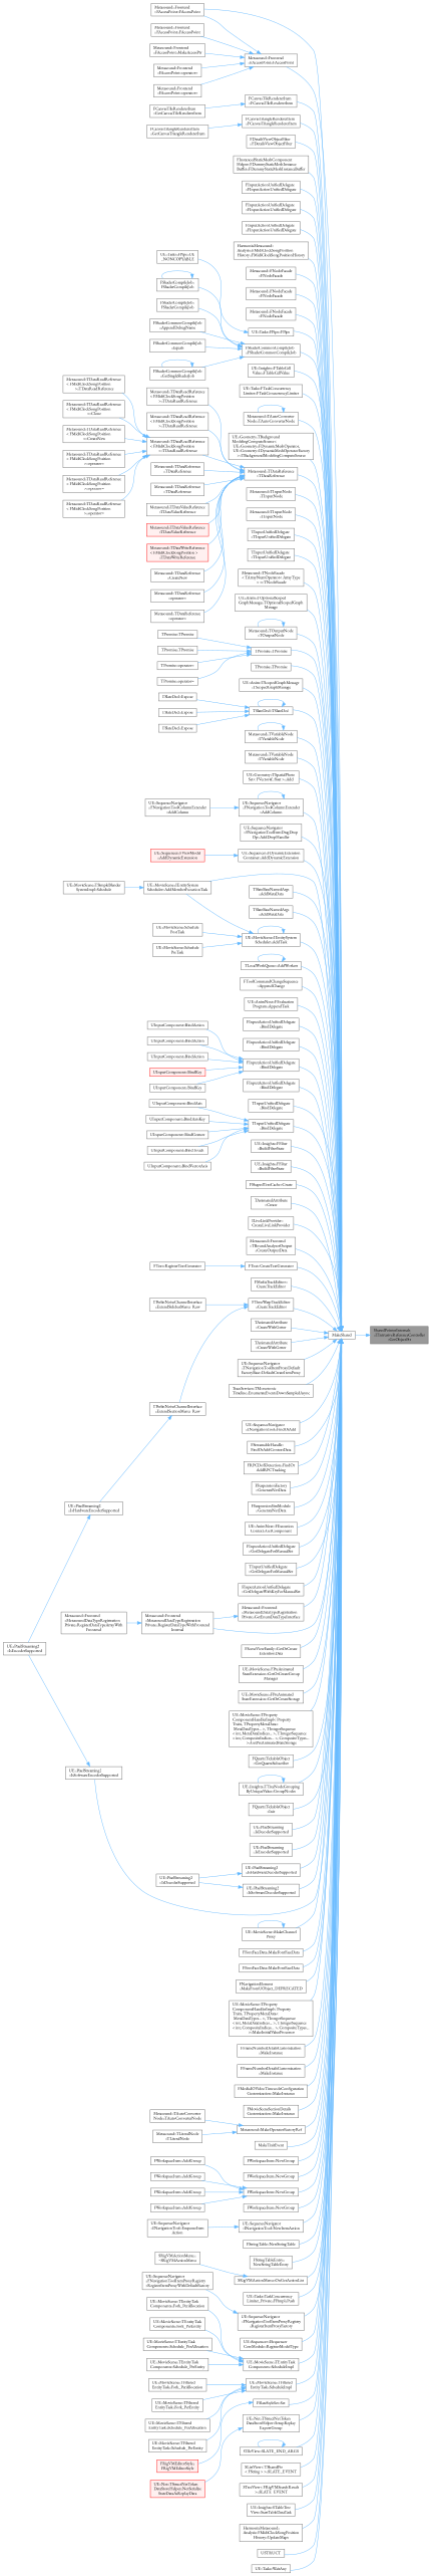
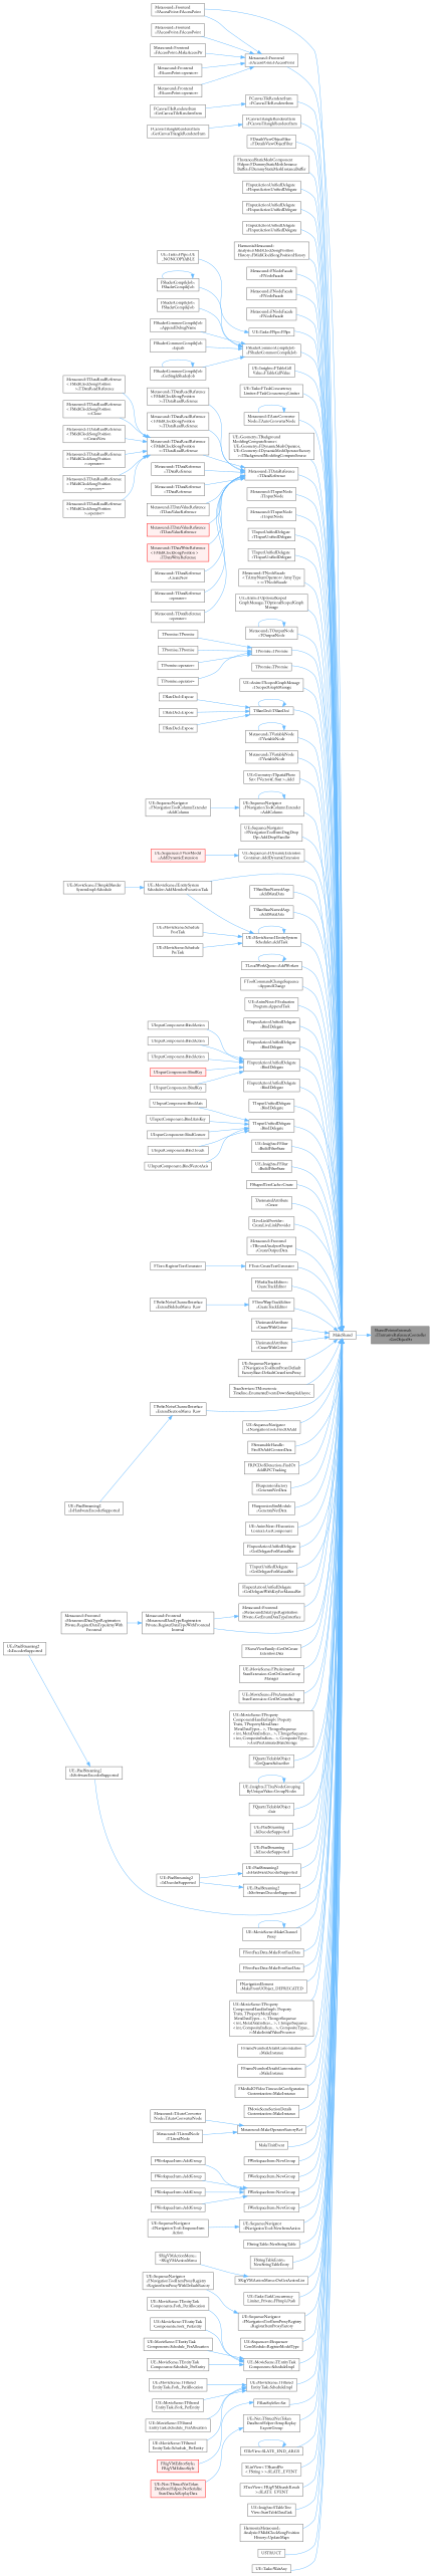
  digraph {
    fontname="EB Garamond"
    rankdir=RL
    node [color=grey40 fillcolor=white fontname="EB Garamond" fontsize=10 shape=box style=filled]
    edge [color=steelblue1 dir=back fontname="EB Garamond" fontsize=10 labelfontname=Helvetica labelfontsize=10 style=solid]
    n1 [color=gray40 fillcolor=grey60 fontcolor=black height=0.2 label="SharedPointerInternals\l::TIntrusiveReferenceController\l::GetObjectPtr" width=0.4]
    n2 [height=0.2 label=MakeShared width=0.4]
    n3 [height=0.2 label="Metasound::Frontend\l::FAccessPoint::FAccessPoint" width=0.4]
    n4 [height=0.2 label="Metasound::Frontend\l::FAccessPoint::FAccessPoint" width=0.4]
    n5 [height=0.2 label="FCanvasTileRendererItem\l::FCanvasTileRendererItem" width=0.4]
    n6 [height=0.2 label="FCanvasTriangleRendererItem\l::FCanvasTriangleRendererItem" width=0.4]
    n7 [height=0.2 label="FDetailsViewObjectFilter\l::FDetailsViewObjectFilter" width=0.4]
    n8 [height=0.2 label="FInstancedStaticMeshComponent\lHelper::FDummyStaticMeshInstance\lBuffer::FDummyStaticMeshInstanceBuffer" width=0.4]
    n9 [height=0.2 label="FInputActionUnifiedDelegate\l::FInputActionUnifiedDelegate" width=0.4]
    n10 [height=0.2 label="FInputActionUnifiedDelegate\l::FInputActionUnifiedDelegate" width=0.4]
    n11 [height=0.2 label="FInputActionUnifiedDelegate\l::FInputActionUnifiedDelegate" width=0.4]
    n12 [height=0.2 label="HarmonixMetasound::\lAnalysis::FMidiClockSongPosition\lHistory::FMidiClockSongPositionHistory" width=0.4]
    n13 [height=0.2 label="Metasound::FNodeFacade\l::FNodeFacade" width=0.4]
    n14 [height=0.2 label="Metasound::FNodeFacade\l::FNodeFacade" width=0.4]
    n15 [height=0.2 label="Metasound::FNodeFacade\l::FNodeFacade" width=0.4]
    n16 [height=0.2 label="UE::Tasks::FPipe::FPipe" width=0.4]
    n17 [height=0.2 label="FShaderCommonCompileJob\l::FShaderCommonCompileJob" width=0.4]
    n18 [height=0.2 label="UE::Insights::FTableCell\lValue::FTableCellValue" width=0.4]
    n19 [height=0.2 label="UE::Tasks::FTaskConcurrency\lLimiter::FTaskConcurrencyLimiter" width=0.4]
    n20 [height=0.2 label="Metasound::TAutoConverter\lNode::TAutoConverterNode" width=0.4]
    n21 [height=0.2 label="UE::Geometry::TBackground\lModelingComputeSource\<\l UE::Geometry::FDynamicMeshOperator,\l UE::Geometry::IDynamicMeshOperatorFactory\l \>::TBackgroundModelingComputeSource" width=0.4]
    n22 [height=0.2 label="Metasound::TDataReference\l::TDataReference" width=0.4]
    n23 [height=0.2 label="Metasound::TInputNode\l::TInputNode" width=0.4]
    n24 [height=0.2 label="Metasound::TInputNode\l::TInputNode" width=0.4]
    n25 [height=0.2 label="TInputUnifiedDelegate\l::TInputUnifiedDelegate" width=0.4]
    n26 [height=0.2 label="TInputUnifiedDelegate\l::TInputUnifiedDelegate" width=0.4]
    n27 [height=0.2 label="Metasound::TNodeFacade\l\< TArrayNumOperator\< ArrayType\l \> \>::TNodeFacade" width=0.4]
    n28 [height=0.2 label="UE::Anim::TOptionalScoped\lGraphMessage::TOptionalScopedGraph\lMessage" width=0.4]
    n29 [height=0.2 label="Metasound::TOutputNode\l::TOutputNode" width=0.4]
    n30 [height=0.2 label="TPromise::TPromise" width=0.4]
    n31 [height=0.2 label="TPromise::TPromise" width=0.4]
    n32 [height=0.2 label="UE::Anim::TScopedGraphMessage\l::TScopedGraphMessage" width=0.4]
    n33 [height=0.2 label="TSlateDecl::TSlateDecl" width=0.4]
    n34 [height=0.2 label="Metasound::TVariableNode\l::TVariableNode" width=0.4]
    n35 [height=0.2 label="Metasound::TVariableNode\l::TVariableNode" width=0.4]
    n36 [height=0.2 label="UE::Geometry::TSpatialPhoto\lSet\< FVector4f, float \>::Add" width=0.4]
    n37 [height=0.2 label="UE::SequenceNavigator\l::FNavigationToolColumnExtender\l::AddColumn" width=0.4]
    n38 [height=0.2 label="UE::SequenceNavigator\l::FNavigationToolItemDragDrop\lOp::AddDropHandler" width=0.4]
    n39 [height=0.2 label="UE::Sequencer::FDynamicExtension\lContainer::AddDynamicExtension" width=0.4]
    n40 [height=0.2 label="UE::MovieScene::IEntitySystem\lScheduler::AddMemberFunctionTask" width=0.4]
    n41 [height=0.2 label="TSlateBaseNamedArgs\l::AddMetaData" width=0.4]
    n42 [height=0.2 label="TSlateBaseNamedArgs\l::AddMetaData" width=0.4]
    n43 [height=0.2 label="UE::MovieScene::IEntitySystem\lScheduler::AddTask" width=0.4]
    n44 [height=0.2 label="TLocalWorkQueue::AddWorkers" width=0.4]
    n45 [height=0.2 label="FToolCommandChangeSequence\l::AppendChange" width=0.4]
    n46 [height=0.2 label="UE::AnimNext::FEvaluation\lProgram::AppendTask" width=0.4]
    n47 [height=0.2 label="FInputActionUnifiedDelegate\l::BindDelegate" width=0.4]
    n48 [height=0.2 label="FInputActionUnifiedDelegate\l::BindDelegate" width=0.4]
    n49 [height=0.2 label="FInputActionUnifiedDelegate\l::BindDelegate" width=0.4]
    n50 [height=0.2 label="FInputActionUnifiedDelegate\l::BindDelegate" width=0.4]
    n51 [height=0.2 label="TInputUnifiedDelegate\l::BindDelegate" width=0.4]
    n52 [height=0.2 label="TInputUnifiedDelegate\l::BindDelegate" width=0.4]
    n53 [height=0.2 label="UE::Insights::FFilter\l::BuildFilterState" width=0.4]
    n54 [height=0.2 label="UE::Insights::FFilter\l::BuildFilterState" width=0.4]
    n55 [height=0.2 label="FShapedTextCache::Create" width=0.4]
    n56 [height=0.2 label="TAnimatedAttribute\l::Create" width=0.4]
    n57 [height=0.2 label="ILiveLinkProvider::\lCreateLiveLinkProvider" width=0.4]
    n58 [height=0.2 label="Metasound::Frontend\l::TBoundAnalyzerOutput\l::CreateOutputData" width=0.4]
    n59 [height=0.2 label="FText::CreateTextGenerator" width=0.4]
    n60 [height=0.2 label="FMediaTrackEditor::\lCreateTrackEditor" width=0.4]
    n61 [height=0.2 label="FTimeWarpTrackEditor\l::CreateTrackEditor" width=0.4]
    n62 [height=0.2 label="TAnimatedAttribute\l::CreateWithGetter" width=0.4]
    n63 [height=0.2 label="TAnimatedAttribute\l::CreateWithGetter" width=0.4]
    n64 [height=0.2 label="UE::SequenceNavigator\l::TNavigationToolItemProxyDefault\lFactoryBase::DefaultCreateItemProxy" width=0.4]
    n65 [height=0.2 label="TraceServices::TMonotonic\lTimeline::EnumerateEventsDownSampledAsync" width=0.4]
    n66 [height=0.2 label="TPerlinNoiseChannelInterface\l::ExtendSectionMenu_Raw" width=0.4]
    n67 [height=0.2 label="UE::SequenceNavigator\l::INavigationTool::FindOrAdd" width=0.4]
    n68 [height=0.2 label="FStreamableHandle::\lFindOrAddContextData" width=0.4]
    n69 [height=0.2 label="FRPCDoSDetection::FindOr\lAddRPCTracking" width=0.4]
    n70 [height=0.2 label="FSuspensionFactory\l::GenerateNetData" width=0.4]
    n71 [height=0.2 label="FSuspensionSimModule\l::GenerateNetData" width=0.4]
    n72 [height=0.2 label="UE::AnimNext::FExecution\lContext::GetComponent" width=0.4]
    n73 [height=0.2 label="FInputActionUnifiedDelegate\l::GetDelegateForManualSet" width=0.4]
    n74 [height=0.2 label="TInputUnifiedDelegate\l::GetDelegateForManualSet" width=0.4]
    n75 [height=0.2 label="FInputActionUnifiedDelegate\l::GetDelegateWithKeyForManualSet" width=0.4]
    n76 [height=0.2 label="Metasound::Frontend\l::MetasoundDataTypeRegistration\lPrivate::GetEnumDataTypeInterface" width=0.4]
    n77 [height=0.2 label="Metasound::Frontend\l::MetasoundDataTypeRegistration\lPrivate::RegisterDataTypeWithFrontend\lInternal" width=0.4]
    n78 [height=0.2 label="FSceneViewFamily::GetOrCreate\lExtentionData" width=0.4]
    n79 [height=0.2 label="UE::MovieScene::FPreAnimated\lStateExtension::GetOrCreateGroup\lManager" width=0.4]
    n80 [height=0.2 label="UE::MovieScene::FPreAnimated\lStateExtension::GetOrCreateStorage" width=0.4]
    n81 [height=0.2 label="UE::MovieScene::TProperty\lComponentHandlerImpl\< Property\lTraits, TPropertyMetaData\<\l MetaDataTypes... \>, TIntegerSequence\l\< int, MetaDataIndices... \>, TIntegerSequence\l\< int, CompositeIndices... \>, CompositeTypes...\l \>::GetPreAnimatedStateStorage" width=0.4]
    n82 [height=0.2 label="FQuartzTickableObject\l::GetQuartzSubscriber" width=0.4]
    n83 [height=0.2 label="UE::Insights::TTreeNodeGrouping\lByUniqueValue::GroupNodes" width=0.4]
    n84 [height=0.2 label="FQuartzTickableObject\l::Init" width=0.4]
    n85 [height=0.2 label="UE::PixelStreaming\l::IsDecoderSupported" width=0.4]
    n86 [height=0.2 label="UE::PixelStreaming\l::IsEncoderSupported" width=0.4]
    n87 [height=0.2 label="UE::PixelStreaming2\l::IsHardwareDecoderSupported" width=0.4]
    n88 [height=0.2 label="UE::PixelStreaming2\l::IsSoftwareDecoderSupported" width=0.4]
    n89 [height=0.2 label="UE::PixelStreaming2\l::IsSoftwareEncoderSupported" width=0.4]
    n90 [height=0.2 label="UE::MovieScene::MakeChannel\lProxy" width=0.4]
    n91 [height=0.2 label="FFontFaceData::MakeFontFaceData" width=0.4]
    n92 [height=0.2 label="FFontFaceData::MakeFontFaceData" width=0.4]
    n93 [height=0.2 label="FNavigationElement\l::MakeFromUObject_DEPRECATED" width=0.4]
    n94 [height=0.2 label="UE::MovieScene::TProperty\lComponentHandlerImpl\< Property\lTraits, TPropertyMetaData\<\l MetaDataTypes... \>, TIntegerSequence\l\< int, MetaDataIndices... \>, TIntegerSequence\l\< int, CompositeIndices... \>, CompositeTypes...\l \>::MakeInitialValueProcessor" width=0.4]
    n95 [height=0.2 label="FFrameNumberDetailsCustomization\l::MakeInstance" width=0.4]
    n96 [height=0.2 label="FFrameNumberDetailsCustomization\l::MakeInstance" width=0.4]
    n97 [height=0.2 label="FMediaIOVideoTimecodeConfiguration\lCustomization::MakeInstance" width=0.4]
    n98 [height=0.2 label="FMovieSceneSectionDetails\lCustomization::MakeInstance" width=0.4]
    n99 [height=0.2 label="Metasound::MakeOperatorFactoryRef" width=0.4]
    n100 [height=0.2 label=MakeTraitEvent width=0.4]
    n101 [height=0.2 label="FWorkspaceItem::NewGroup" width=0.4]
    n102 [height=0.2 label="FWorkspaceItem::NewGroup" width=0.4]
    n103 [height=0.2 label="FWorkspaceItem::NewGroup" width=0.4]
    n104 [height=0.2 label="FWorkspaceItem::NewGroup" width=0.4]
    n105 [height=0.2 label="UE::SequenceNavigator\l::INavigationTool::NewItemAction" width=0.4]
    n106 [height=0.2 label="FStringTable::NewStringTable" width=0.4]
    n107 [height=0.2 label="FStringTableEntry::\lNewStringTableEntry" width=0.4]
    n108 [height=0.2 label="SRigVMActionMenu::OnGetActionList" width=0.4]
    n109 [height=0.2 label="UE::Tasks::TaskConcurrency\lLimiter_Private::FPimpl::Push" width=0.4]
    n110 [height=0.2 label="UE::SequenceNavigator\l::FNavigationToolItemProxyRegistry\l::RegisterItemProxyFactory" width=0.4]
    n111 [height=0.2 label="UE::Sequencer::ISequencer\lCoreModule::RegisterModelType" width=0.4]
    n112 [height=0.2 label="UE::MovieScene::TEntityTask\lComponents::ScheduleImpl" width=0.4]
    n113 [height=0.2 label="UE::MovieScene::TFiltered\lEntityTask::ScheduleImpl" width=0.4]
    n114 [height=0.2 label="FSlateStyleSet::Set" width=0.4]
    n115 [height=0.2 label="UE::Net::TStructNetToken\lDataStoreHelper::SetupReplay\lExportGroup" width=0.4]
    n116 [height=0.2 label="STileView::SLATE_END_ARGS" width=0.4]
    n117 [height=0.2 label="SListView\< TSharedPtr\l\< FString \> \>::SLATE_EVENT" width=0.4]
    n118 [height=0.2 label="STreeView\< FRigVMSearchResult\l \>::SLATE_EVENT" width=0.4]
    n119 [height=0.2 label="UE::Insights::STableTree\lView::StartTableDataTask" width=0.4]
    n120 [height=0.2 label="HarmonixMetasound::\lAnalysis::FMidiClockSongPosition\lHistory::UpdateMaps" width=0.4]
    n121 [height=0.2 label=USTRUCT width=0.4]
    n122 [height=0.2 label="UE::Tasks::WaitAny" width=0.4]
    n123 [height=0.2 label="Metasound::Frontend\l::FAccessPoint::FAccessPoint" width=0.4]
    n124 [height=0.2 label="Metasound::Frontend\l::FAccessPoint::MakeAccessPtr" width=0.4]
    n125 [height=0.2 label="Metasound::Frontend\l::FAccessPoint::operator=" width=0.4]
    n126 [height=0.2 label="Metasound::Frontend\l::FAccessPoint::operator=" width=0.4]
    n127 [height=0.2 label="FCanvasTileRendererItem\l::GetCanvasTileRendererItem" width=0.4]
    n128 [height=0.2 label="FCanvasTriangleRendererItem\l::GetCanvasTriangleRendererItem" width=0.4]
    n129 [height=0.2 label="UE::Tasks::FPipe::UE\l_NONCOPYABLE" width=0.4]
    n130 [height=0.2 label="FShaderCompileJob::\lFShaderCompileJob" width=0.4]
    n131 [height=0.2 label="FShaderCompileJob::\lFShaderCompileJob" width=0.4]
    n132 [height=0.2 label="FShaderCommonCompileJob\l::AppendDebugName" width=0.4]
    n133 [height=0.2 label="FShaderCommonCompileJob\l::Equals" width=0.4]
    n134 [height=0.2 label="FShaderCommonCompileJob\l::GetSingleShaderJob" width=0.4]
    n135 [height=0.2 label="Metasound::TDataReadReference\l\< FMidiClockSongPosition\l \>::TDataReadReference" width=0.4]
    n136 [height=0.2 label="Metasound::TDataReadReference\l\< FMidiClockSongPosition\l \>::TDataReadReference" width=0.4]
    n137 [height=0.2 label="Metasound::TDataReadReference\l\< FMidiClockSongPosition\l \>::TDataReadReference" width=0.4]
    n138 [height=0.2 label="Metasound::TDataReference\l::TDataReference" width=0.4]
    n139 [height=0.2 label="Metasound::TDataReference\l::TDataReference" width=0.4]
    n140 [height=0.2 label="Metasound::TDataValueReference\l::TDataValueReference" width=0.4]
    n141 [color=red fillcolor="#FFF0F0" height=0.2 label="Metasound::TDataValueReference\l::TDataValueReference" width=0.4]
    n142 [color=red fillcolor="#FFF0F0" height=0.2 label="Metasound::TDataWriteReference\l\< FMidiClockSongPosition \>\l::TDataWriteReference" width=0.4]
    n143 [height=0.2 label="Metasound::TDataReference\l::CreateNew" width=0.4]
    n144 [height=0.2 label="Metasound::TDataReference\l::operator=" width=0.4]
    n145 [height=0.2 label="Metasound::TDataReference\l::operator=" width=0.4]
    n146 [height=0.2 label="TPromise::TPromise" width=0.4]
    n147 [height=0.2 label="TPromise::TPromise" width=0.4]
    n148 [height=0.2 label="TPromise::operator=" width=0.4]
    n149 [height=0.2 label="TPromise::operator=" width=0.4]
    n150 [height=0.2 label="TSlateDecl::Expose" width=0.4]
    n151 [height=0.2 label="TSlateDecl::Expose" width=0.4]
    n152 [height=0.2 label="TSlateDecl::Expose" width=0.4]
    n153 [height=0.2 label="UE::SequenceNavigator\l::FNavigationToolColumnExtender\l::AddColumn" width=0.4]
    n154 [color=red fillcolor="#FFF0F0" height=0.2 label="UE::Sequencer::FViewModel\l::AddDynamicExtension" width=0.4]
    n155 [height=0.2 label="UE::MovieScene::TSimpleBlender\lSystemImpl::Schedule" width=0.4]
    n156 [height=0.2 label="UE::MovieScene::Schedule\lPostTask" width=0.4]
    n157 [height=0.2 label="UE::MovieScene::Schedule\lPreTask" width=0.4]
    n158 [height=0.2 label="UInputComponent::BindAction" width=0.4]
    n159 [height=0.2 label="UInputComponent::BindAction" width=0.4]
    n160 [height=0.2 label="UInputComponent::BindAction" width=0.4]
    n161 [color=red fillcolor="#FFF0F0" height=0.2 label="UInputComponent::BindKey" width=0.4]
    n162 [height=0.2 label="UInputComponent::BindKey" width=0.4]
    n163 [height=0.2 label="UInputComponent::BindAxis" width=0.4]
    n164 [height=0.2 label="UInputComponent::BindAxisKey" width=0.4]
    n165 [height=0.2 label="UInputComponent::BindGesture" width=0.4]
    n166 [height=0.2 label="UInputComponent::BindTouch" width=0.4]
    n167 [height=0.2 label="UInputComponent::BindVectorAxis" width=0.4]
    n168 [height=0.2 label="FText::RegisterTextGenerator" width=0.4]
    n169 [height=0.2 label="TPerlinNoiseChannelInterface\l::ExtendSidebarMenu_Raw" width=0.4]
    n170 [height=0.2 label="UE::PixelStreaming2\l::IsHardwareEncoderSupported" width=0.4]
    n171 [height=0.2 label="Metasound::Frontend\l::MetasoundDataTypeRegistration\lPrivate::RegisterDataTypeArrayWith\lFrontend" width=0.4]
    n172 [height=0.2 label="UE::PixelStreaming2\l::IsDecoderSupported" width=0.4]
    n173 [height=0.2 label="UE::PixelStreaming2\l::IsEncoderSupported" width=0.4]
    n174 [height=0.2 label="Metasound::TAutoConverter\lNode::TAutoConverterNode" width=0.4]
    n175 [height=0.2 label="Metasound::TLiteralNode\l::TLiteralNode" width=0.4]
    n176 [height=0.2 label="FWorkspaceItem::AddGroup" width=0.4]
    n177 [height=0.2 label="FWorkspaceItem::AddGroup" width=0.4]
    n178 [height=0.2 label="FWorkspaceItem::AddGroup" width=0.4]
    n179 [height=0.2 label="FWorkspaceItem::AddGroup" width=0.4]
    n180 [height=0.2 label="UE::SequenceNavigator\l::INavigationTool::EnqueueItem\lAction" width=0.4]
    n181 [height=0.2 label="SRigVMActionMenu::\l~SRigVMActionMenu" width=0.4]
    n182 [height=0.2 label="UE::SequenceNavigator\l::FNavigationToolItemProxyRegistry\l::RegisterItemProxyWithDefaultFactory" width=0.4]
    n183 [height=0.2 label="UE::MovieScene::TEntityTask\lComponents::Fork_PerAllocation" width=0.4]
    n184 [height=0.2 label="UE::MovieScene::TEntityTask\lComponents::Fork_PerEntity" width=0.4]
    n185 [height=0.2 label="UE::MovieScene::TEntityTask\lComponents::Schedule_PerAllocation" width=0.4]
    n186 [height=0.2 label="UE::MovieScene::TEntityTask\lComponents::Schedule_PerEntity" width=0.4]
    n187 [height=0.2 label="UE::MovieScene::TFiltered\lEntityTask::Fork_PerAllocation" width=0.4]
    n188 [height=0.2 label="UE::MovieScene::TFiltered\lEntityTask::Fork_PerEntity" width=0.4]
    n189 [height=0.2 label="UE::MovieScene::TFiltered\lEntityTask::Schedule_PerAllocation" width=0.4]
    n190 [height=0.2 label="UE::MovieScene::TFiltered\lEntityTask::Schedule_PerEntity" width=0.4]
    n191 [color=red fillcolor="#FFF0F0" height=0.2 label="FRigVMEditorStyle::\lFRigVMEditorStyle" width=0.4]
    n192 [color=red fillcolor="#FFF0F0" height=0.2 label="UE::Net::TStructNetToken\lDataStoreHelper::NetSerialize\lStateDataAsReplayData" width=0.4]
    n193 [height=0.2 label="Metasound::TDataReadReference\l\< FMidiClockSongPosition\l \>::TDataReadReference" width=0.4]
    n194 [height=0.2 label="Metasound::TDataReadReference\l\< FMidiClockSongPosition\l \>::Clone" width=0.4]
    n195 [height=0.2 label="Metasound::TDataReadReference\l\< FMidiClockSongPosition\l \>::CreateNew" width=0.4]
    n196 [height=0.2 label="Metasound::TDataReadReference\l\< FMidiClockSongPosition\l \>::operator=" width=0.4]
    n197 [height=0.2 label="Metasound::TDataReadReference\l\< FMidiClockSongPosition\l \>::operator=" width=0.4]
    n198 [height=0.2 label="Metasound::TDataReadReference\l\< FMidiClockSongPosition\l \>::operator=" width=0.4]
    n1 -> n2
    n2 -> n3
    n2 -> n4
    n2 -> n5
    n2 -> n6
    n2 -> n7
    n2 -> n8
    n2 -> n9
    n2 -> n10
    n2 -> n11
    n2 -> n12
    n2 -> n13
    n2 -> n14
    n2 -> n15
    n2 -> n16
    n2 -> n17
    n2 -> n18
    n2 -> n19
    n2 -> n20
    n2 -> n21
    n2 -> n22
    n2 -> n23
    n2 -> n24
    n2 -> n25
    n2 -> n26
    n2 -> n27
    n2 -> n28
    n2 -> n29
    n2 -> n30
    n2 -> n31
    n2 -> n32
    n2 -> n33
    n2 -> n34
    n2 -> n35
    n2 -> n36
    n2 -> n37
    n2 -> n38
    n2 -> n39
    n2 -> n40
    n2 -> n41
    n2 -> n42
    n2 -> n43
    n2 -> n44
    n2 -> n45
    n2 -> n46
    n2 -> n47
    n2 -> n48
    n2 -> n49
    n2 -> n50
    n2 -> n51
    n2 -> n52
    n2 -> n53
    n2 -> n54
    n2 -> n55
    n2 -> n56
    n2 -> n57
    n2 -> n58
    n2 -> n59
    n2 -> n60
    n2 -> n61
    n2 -> n62
    n2 -> n63
    n2 -> n64
    n2 -> n65
-   n61 -> n66
+   n2 -> n66
    n2 -> n67
    n2 -> n68
    n2 -> n69
    n2 -> n70
    n2 -> n71
    n2 -> n72
    n2 -> n73
    n2 -> n74
    n2 -> n75
    n2 -> n76
    n2 -> n77
    n2 -> n78
    n2 -> n79
    n2 -> n80
    n2 -> n81
    n2 -> n82
    n2 -> n83
    n2 -> n84
    n2 -> n85
    n2 -> n86
    n2 -> n87
    n2 -> n88
    n2 -> n89
    n2 -> n90
    n2 -> n91
    n2 -> n92
    n2 -> n93
    n2 -> n94
    n2 -> n95
    n2 -> n96
    n2 -> n97
    n2 -> n98
    n2 -> n99
    n2 -> n100
    n2 -> n101
    n2 -> n102
    n2 -> n103
    n2 -> n104
    n2 -> n105
    n2 -> n106
    n2 -> n107
    n2 -> n108
    n2 -> n109
    n2 -> n110
    n2 -> n111
    n2 -> n112
    n2 -> n113
    n2 -> n114
    n2 -> n115
    n2 -> n116
    n2 -> n117
    n2 -> n118
    n2 -> n119
    n2 -> n120
    n2 -> n121
    n2 -> n122
    n3 -> n4
    n3 -> n123
    n3 -> n124
    n3 -> n125
    n3 -> n126
    n5 -> n127
    n6 -> n128
    n16 -> n129
    n17 -> n130
    n17 -> n131
    n17 -> n132
    n17 -> n133
    n17 -> n134
    n20 -> n20
    n22 -> n135
    n22 -> n136
    n22 -> n137
    n22 -> n138
    n22 -> n139
    n22 -> n140
    n22 -> n141
    n22 -> n142
    n22 -> n143
    n22 -> n144
    n22 -> n145
    n29 -> n29
    n30 -> n146
    n30 -> n147
    n30 -> n148
    n30 -> n149
    n33 -> n33
    n33 -> n150
    n33 -> n151
    n33 -> n152
    n34 -> n34
    n37 -> n37
    n37 -> n153
    n39 -> n154
    n40 -> n155
    n43 -> n40
    n43 -> n43
    n43 -> n156
    n43 -> n157
    n44 -> n44
    n49 -> n158
    n49 -> n159
    n49 -> n160
    n49 -> n161
    n49 -> n162
    n52 -> n163
    n52 -> n164
    n52 -> n165
    n52 -> n166
    n52 -> n167
    n59 -> n168
    n61 -> n169
    n66 -> n170
    n76 -> n77
    n77 -> n171
    n83 -> n83
    n87 -> n172
    n88 -> n172
    n89 -> n173
    n90 -> n90
    n99 -> n174
    n99 -> n175
    n103 -> n176
    n103 -> n177
    n103 -> n178
    n103 -> n179
    n105 -> n180
    n108 -> n181
    n110 -> n182
    n112 -> n183
    n112 -> n184
    n112 -> n185
    n112 -> n186
    n113 -> n187
    n113 -> n188
    n113 -> n189
    n113 -> n190
    n114 -> n191
    n115 -> n192
    n116 -> n116
    n130 -> n130
    n134 -> n134
    n137 -> n193
    n137 -> n194
    n137 -> n195
    n137 -> n196
    n137 -> n197
    n137 -> n198
-   n170 -> n173
  }
